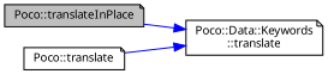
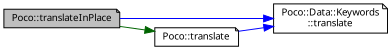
  digraph {
    fontname="Noto Sans"
    rankdir=LR
    node [color=black fillcolor=white fontname="Noto Sans" fontsize=10 shape=note style=filled]
    edge [color=blue fontname="Noto Sans" fontsize=10 labelfontname=Helvetica labelfontsize=10 style=solid]
    n1 [fillcolor=grey75 fontcolor=black height=0.2 label="Poco::translateInPlace" width=0.4]
    n2 [height=0.2 label="Poco::Data::Keywords\l::translate" width=0.4]
    n3 [height=0.2 label="Poco::translate" width=0.4]
    n1 -> n2
+   n1 -> n3 [color=darkgreen]
    n3 -> n2
  }
